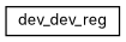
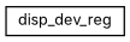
  digraph {
    rankdir=TB
    fontname=Inter
-   n1 [color=black fillcolor=white fontname=Inter fontsize=10 height=0.2 label=dev_dev_reg shape=record style=filled width=0.4]
+   n1 [color=black fillcolor=white fontname=Inter fontsize=10 height=0.2 label=disp_dev_reg shape=record style=filled width=0.4]
  }
